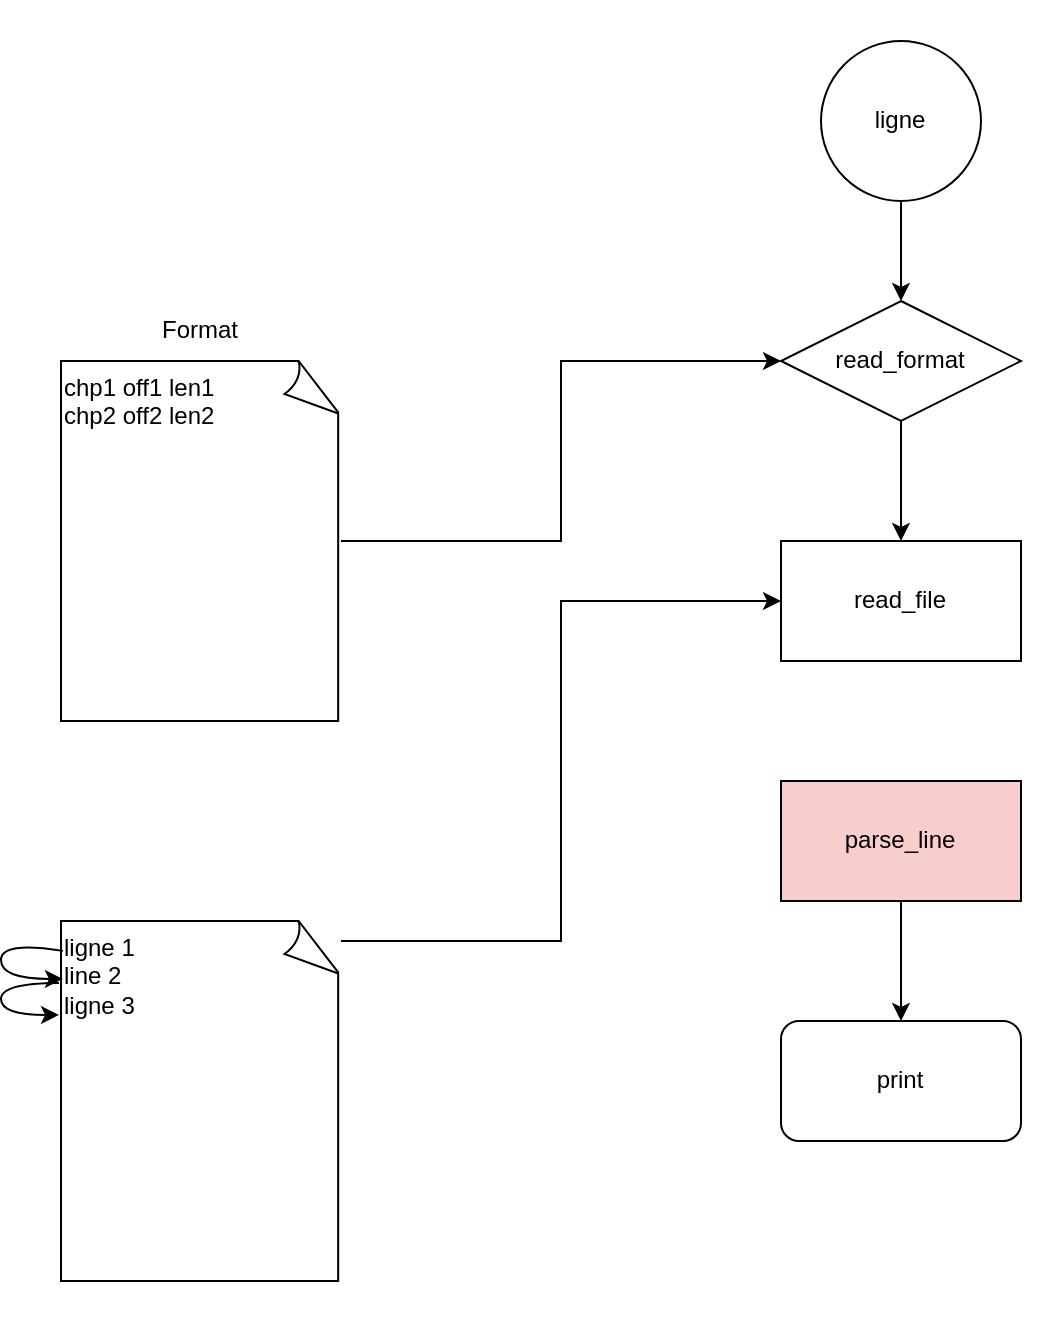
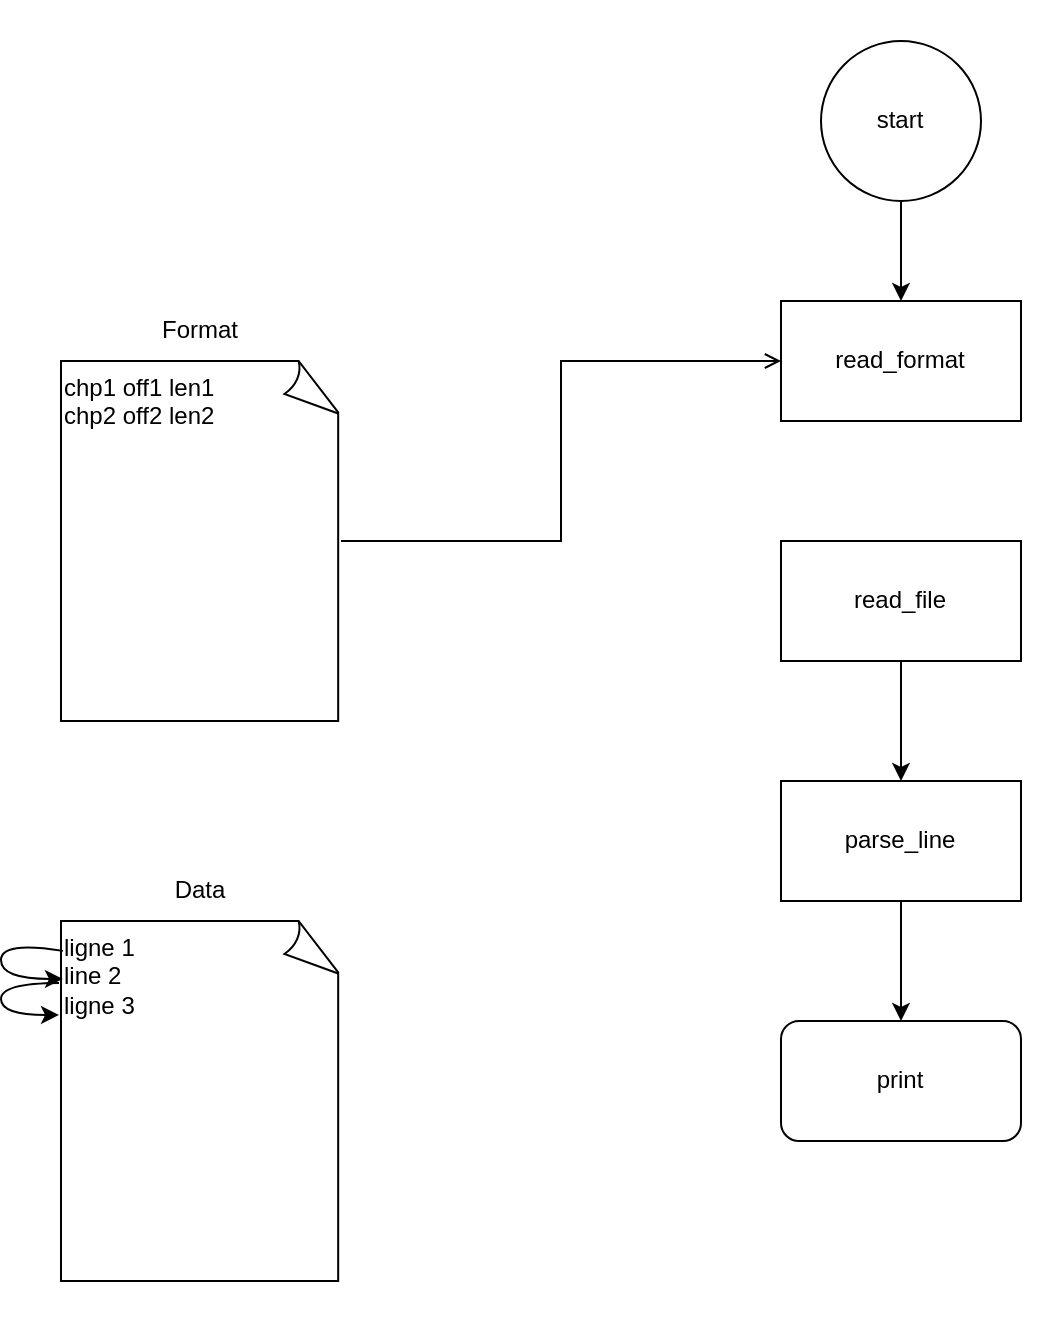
  <mxCell id="0" />
  <mxCell id="1" parent="0" />
- <mxCell id="2" style="edgeStyle=orthogonalEdgeStyle;rounded=0;orthogonalLoop=1;jettySize=auto;html=1;" edge="1" parent="1" source="3" target="16"><mxGeometry relative="1" as="geometry" /></mxCell>
- <mxCell id="3" value="read_format" style="rhombus;whiteSpace=wrap;html=1;align=center;verticalAlign=middle;" vertex="1" parent="1"><mxGeometry x="380" y="150" width="120" height="60" as="geometry" /></mxCell>
+ <mxCell id="3" value="read_format" style="rounded=0;whiteSpace=wrap;html=1;align=center;verticalAlign=middle;" vertex="1" parent="1"><mxGeometry x="380" y="150" width="120" height="60" as="geometry" /></mxCell>
  <mxCell id="4" value="" style="group" vertex="1" connectable="0" parent="1"><mxGeometry x="20" y="430" width="140" height="210" as="geometry" /></mxCell>
  <mxCell id="5" value="&lt;div&gt;ligne 1&lt;/div&gt;&lt;div&gt;line 2&lt;/div&gt;&lt;div&gt;ligne 3&lt;br&gt;&lt;/div&gt;" style="whiteSpace=wrap;html=1;shape=mxgraph.basic.document;align=left;labelPosition=center;verticalLabelPosition=middle;verticalAlign=top;" vertex="1" parent="4"><mxGeometry y="30" width="140" height="180" as="geometry" /></mxCell>
+ <mxCell id="6" value="Data" style="text;html=1;strokeColor=none;fillColor=none;align=center;verticalAlign=middle;whiteSpace=wrap;rounded=0;" vertex="1" parent="4"><mxGeometry x="40" width="60" height="30" as="geometry" /></mxCell>
  <mxCell id="7" value="" style="curved=1;endArrow=classic;html=1;rounded=0;exitX=0.007;exitY=0.083;exitDx=0;exitDy=0;exitPerimeter=0;entryX=0.007;entryY=0.161;entryDx=0;entryDy=0;entryPerimeter=0;" edge="1" parent="4" source="5" target="5"><mxGeometry width="50" height="50" relative="1" as="geometry"><mxPoint x="290" y="180" as="sourcePoint" /><mxPoint x="340" y="130" as="targetPoint" /><Array as="points"><mxPoint x="-30" y="40" /><mxPoint x="-30" y="59" /></Array></mxGeometry></mxCell>
  <mxCell id="8" value="" style="curved=1;endArrow=classic;html=1;rounded=0;exitX=-0.007;exitY=0.172;exitDx=0;exitDy=0;exitPerimeter=0;entryX=-0.007;entryY=0.261;entryDx=0;entryDy=0;entryPerimeter=0;" edge="1" parent="4" source="5" target="5"><mxGeometry width="50" height="50" relative="1" as="geometry"><mxPoint x="10.98" y="54.94" as="sourcePoint" /><mxPoint x="10.98" y="68.98" as="targetPoint" /><Array as="points"><mxPoint x="-30" y="61" /><mxPoint x="-30" y="77" /></Array></mxGeometry></mxCell>
  <mxCell id="9" value="" style="group" vertex="1" connectable="0" parent="1"><mxGeometry x="20" y="150" width="140" height="210" as="geometry" /></mxCell>
  <mxCell id="10" value="&lt;div&gt;chp1 off1 len1&lt;/div&gt;&lt;div&gt;chp2 off2 len2&lt;br&gt;&lt;/div&gt;" style="whiteSpace=wrap;html=1;shape=mxgraph.basic.document;align=left;labelPosition=center;verticalLabelPosition=middle;verticalAlign=top;" vertex="1" parent="9"><mxGeometry y="30" width="140" height="180" as="geometry" /></mxCell>
  <mxCell id="11" value="Format" style="text;html=1;strokeColor=none;fillColor=none;align=center;verticalAlign=middle;whiteSpace=wrap;rounded=0;" vertex="1" parent="9"><mxGeometry x="40" width="60" height="30" as="geometry" /></mxCell>
  <mxCell id="12" style="edgeStyle=orthogonalEdgeStyle;rounded=0;orthogonalLoop=1;jettySize=auto;html=1;" edge="1" parent="1" source="13" target="3"><mxGeometry relative="1" as="geometry" /></mxCell>
- <mxCell id="13" value="ligne" style="ellipse;whiteSpace=wrap;html=1;aspect=fixed;align=center;verticalAlign=middle;" vertex="1" parent="1"><mxGeometry x="400" y="20" width="80" height="80" as="geometry" /></mxCell>
- <mxCell id="14" style="edgeStyle=orthogonalEdgeStyle;rounded=0;orthogonalLoop=1;jettySize=auto;html=1;entryX=0;entryY=0.5;entryDx=0;entryDy=0;" edge="1" parent="1" source="10" target="3"><mxGeometry relative="1" as="geometry" /></mxCell>
+ <mxCell id="13" value="start" style="ellipse;whiteSpace=wrap;html=1;aspect=fixed;align=center;verticalAlign=middle;" vertex="1" parent="1"><mxGeometry x="400" y="20" width="80" height="80" as="geometry" /></mxCell>
+ <mxCell id="14" style="edgeStyle=orthogonalEdgeStyle;rounded=0;orthogonalLoop=1;jettySize=auto;html=1;entryX=0;entryY=0.5;entryDx=0;entryDy=0;endArrow=open;" edge="1" parent="1" source="10" target="3"><mxGeometry relative="1" as="geometry" /></mxCell>
+ <mxCell id="15" style="edgeStyle=orthogonalEdgeStyle;rounded=0;orthogonalLoop=1;jettySize=auto;html=1;" edge="1" parent="1" source="16" target="19"><mxGeometry relative="1" as="geometry" /></mxCell>
  <mxCell id="16" value="read_file" style="rounded=0;whiteSpace=wrap;html=1;align=center;verticalAlign=middle;" vertex="1" parent="1"><mxGeometry x="380" y="270" width="120" height="60" as="geometry" /></mxCell>
- <mxCell id="17" style="edgeStyle=orthogonalEdgeStyle;rounded=0;orthogonalLoop=1;jettySize=auto;html=1;entryX=0;entryY=0.5;entryDx=0;entryDy=0;" edge="1" parent="1" source="5" target="16"><mxGeometry relative="1" as="geometry"><Array as="points"><mxPoint x="270" y="470" /><mxPoint x="270" y="300" /></Array></mxGeometry></mxCell>
  <mxCell id="18" style="edgeStyle=orthogonalEdgeStyle;rounded=0;orthogonalLoop=1;jettySize=auto;html=1;" edge="1" parent="1" source="19" target="20"><mxGeometry relative="1" as="geometry" /></mxCell>
- <mxCell id="19" value="parse_line" style="rounded=0;whiteSpace=wrap;html=1;align=center;verticalAlign=middle;fillColor=#f8cecc;" vertex="1" parent="1"><mxGeometry x="380" y="390" width="120" height="60" as="geometry" /></mxCell>
+ <mxCell id="19" value="parse_line" style="rounded=0;whiteSpace=wrap;html=1;align=center;verticalAlign=middle;" vertex="1" parent="1"><mxGeometry x="380" y="390" width="120" height="60" as="geometry" /></mxCell>
  <mxCell id="20" value="print" style="whiteSpace=wrap;html=1;align=center;verticalAlign=middle;rounded=1;" vertex="1" parent="1"><mxGeometry x="380" y="510" width="120" height="60" as="geometry" /></mxCell>
